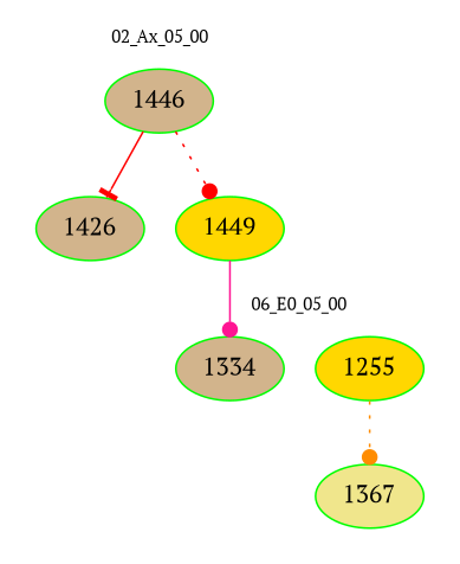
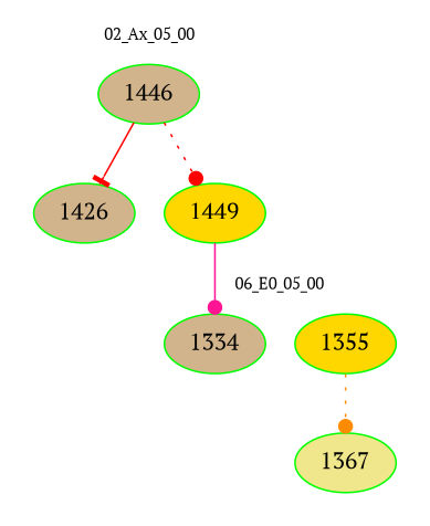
  digraph {
    fontname="PT Serif"
    node [color=green fillcolor=tan fontname="PT Serif" style=filled]
    edge [arrowhead=dot color=red fontname="PT Serif" style=solid]
    n1 [label=1446]
    n2 [label=1426]
    n3 [fillcolor=gold label=1449]
-   n4 [fillcolor=gold label=1255]
+   n4 [fillcolor=gold label=1355]
    n5 [label=1334]
    n6 [fillcolor=khaki label=1367]
    subgraph cluster_1 {
      color=white
      fontsize=10
      label="02_Ax_05_00"
      n1
      n2
      n3
    }
    subgraph cluster_2 {
      color=white
      fontsize=10
      label="06_E0_05_00"
      n4
      n5
      n6
    }
    n1 -> n2 [arrowhead=tee]
    n1 -> n3 [style=dotted]
    n3 -> n5 [color=deeppink]
    n4 -> n6 [color=darkorange style=dotted]
  }
